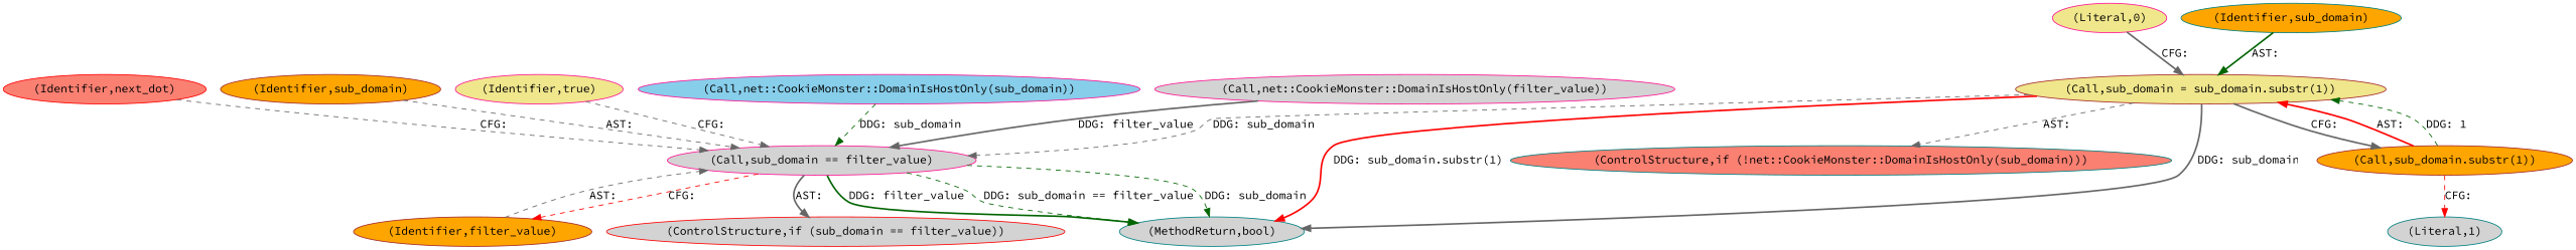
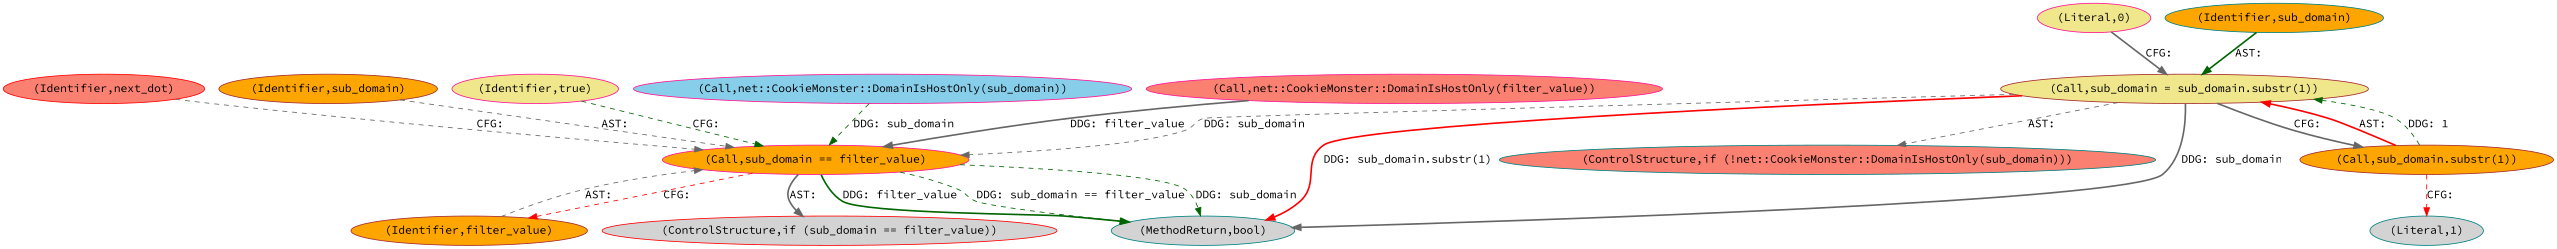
  digraph {
    fontname="Source Code Pro"
    node [color=deeppink fillcolor=orange fontname="Source Code Pro" style=filled]
    edge [color=gray40 fontname="Source Code Pro" style=dashed]
    n1 [color=brown fillcolor=khaki label="(Call,sub_domain = sub_domain.substr(1))"]
    n2 [color=brown label="(Call,sub_domain.substr(1))"]
-   n3 [fillcolor=lightgrey label="(Call,sub_domain == filter_value)"]
+   n3 [label="(Call,sub_domain == filter_value)"]
    n4 [color=teal fillcolor=lightgrey label="(MethodReturn,bool)"]
    n5 [color=teal fillcolor=salmon label="(ControlStructure,if (!net::CookieMonster::DomainIsHostOnly(sub_domain)))"]
    n6 [color=teal fillcolor=lightgrey label="(Literal,1)"]
    n7 [color=brown label="(Identifier,filter_value)"]
    n8 [color=red fillcolor=lightgrey label="(ControlStructure,if (sub_domain == filter_value))"]
    n9 [color=red fillcolor=salmon label="(Identifier,next_dot)"]
    n10 [color=brown label="(Identifier,sub_domain)"]
    n11 [fillcolor=khaki label="(Identifier,true)"]
    n12 [fillcolor=skyblue label="(Call,net::CookieMonster::DomainIsHostOnly(sub_domain))"]
-   n13 [fillcolor=lightgrey label="(Call,net::CookieMonster::DomainIsHostOnly(filter_value))"]
+   n13 [fillcolor=salmon label="(Call,net::CookieMonster::DomainIsHostOnly(filter_value))"]
    n14 [fillcolor=khaki label="(Literal,0)"]
    n15 [color=teal label="(Identifier,sub_domain)"]
    n1 -> n2 [label="CFG: " style=bold]
    n1 -> n3 [label="DDG: sub_domain"]
    n1 -> n4 [color=red label="DDG: sub_domain.substr(1)" style=bold]
    n1 -> n4 [label="DDG: sub_domain" style=bold]
    n1 -> n5 [label="AST: "]
    n2 -> n1 [color=red label="AST: " style=bold]
    n2 -> n1 [color=darkgreen label="DDG: 1"]
    n2 -> n6 [color=red label="CFG: "]
    n3 -> n4 [color=darkgreen label="DDG: filter_value" style=bold]
    n3 -> n4 [color=darkgreen label="DDG: sub_domain == filter_value"]
    n3 -> n4 [color=darkgreen label="DDG: sub_domain"]
    n3 -> n7 [color=red label="CFG: "]
    n3 -> n8 [label="AST: " style=bold]
    n7 -> n3 [label="AST: "]
    n9 -> n3 [label="CFG: "]
    n10 -> n3 [label="AST: "]
-   n11 -> n3 [label="CFG: "]
+   n11 -> n3 [color=darkgreen label="CFG: "]
    n12 -> n3 [color=darkgreen label="DDG: sub_domain"]
    n13 -> n3 [label="DDG: filter_value" style=bold]
    n14 -> n1 [label="CFG: " style=bold]
    n15 -> n1 [color=darkgreen label="AST: " style=bold]
  }
